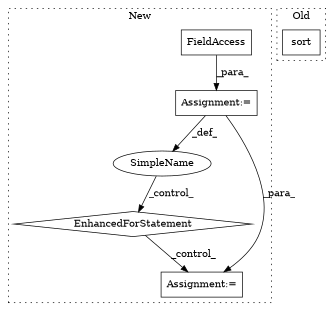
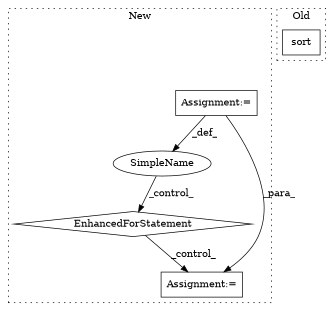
  digraph {
    node [a=7 l="53,2" s="359,424" shape=box]
    n1 [a=70 label=EnhancedForStatement shape=diamond]
    n2 [label="Assignment:="]
-   n3 [a=22 l=4 label=FieldAccess s=420]
    n4 [a=42 l=1 label=SimpleName s=416 shape=ellipse]
    n5 [l=1 label="Assignment:=" s=476]
    n6 [a=32 l="5,1" label=sort s="300,312"]
    subgraph cluster_1 {
      label=New
      style=dotted
      n1
      n2
-     n3
      n4
      n5
    }
    subgraph cluster_2 {
      label=Old
      style=dotted
      n6
    }
    n1 -> n5 [label=_control_]
    n2 -> n4 [label=_def_]
    n2 -> n5 [label=_para_]
-   n3 -> n2 [label=_para_]
    n4 -> n1 [label=_control_]
  }
